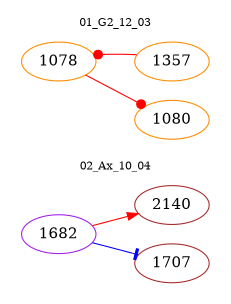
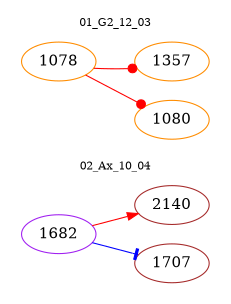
  digraph {
    rankdir=LR
    node [color=darkorange]
    edge [arrowhead=dot color=red]
    n1 [color=purple label=1682]
    n2 [color=brown label=1707]
    n3 [color=brown label=2140]
    n4 [label=1078]
    n5 [label=1080]
    n6 [label=1357]
    subgraph cluster_1 {
      color=white
      fontsize=10
      label="02_Ax_10_04"
      n1
      n2
      n3
    }
    subgraph cluster_2 {
      color=white
      fontsize=10
      label="01_G2_12_03"
      n4
      n5
      n6
    }
    n1 -> n2 [arrowhead=tee color=blue]
    n1 -> n3 [arrowhead=normal]
    n4 -> n5
-   n6 -> n4
+   n4 -> n6
  }
